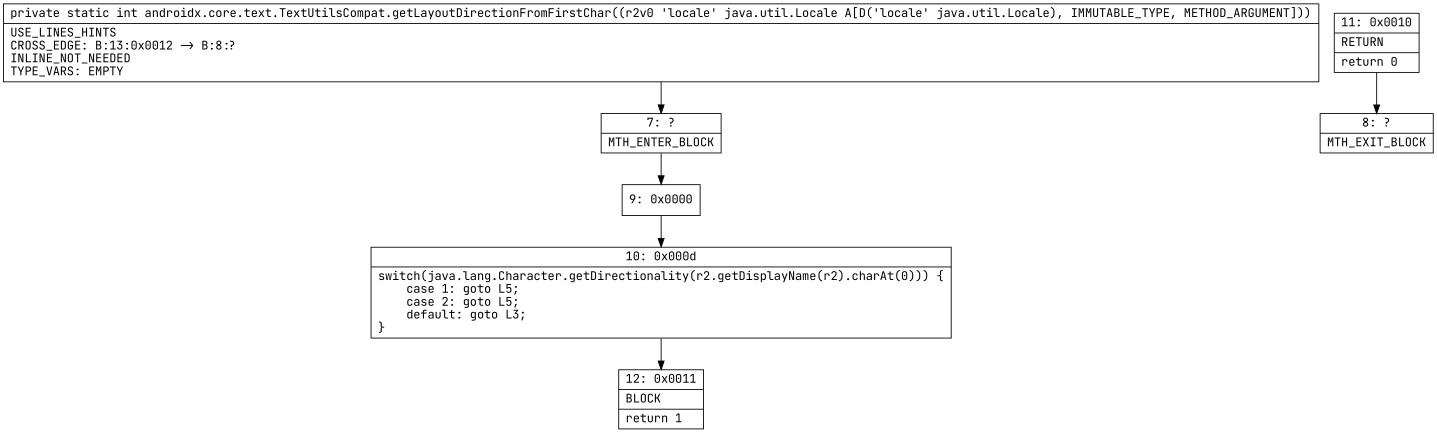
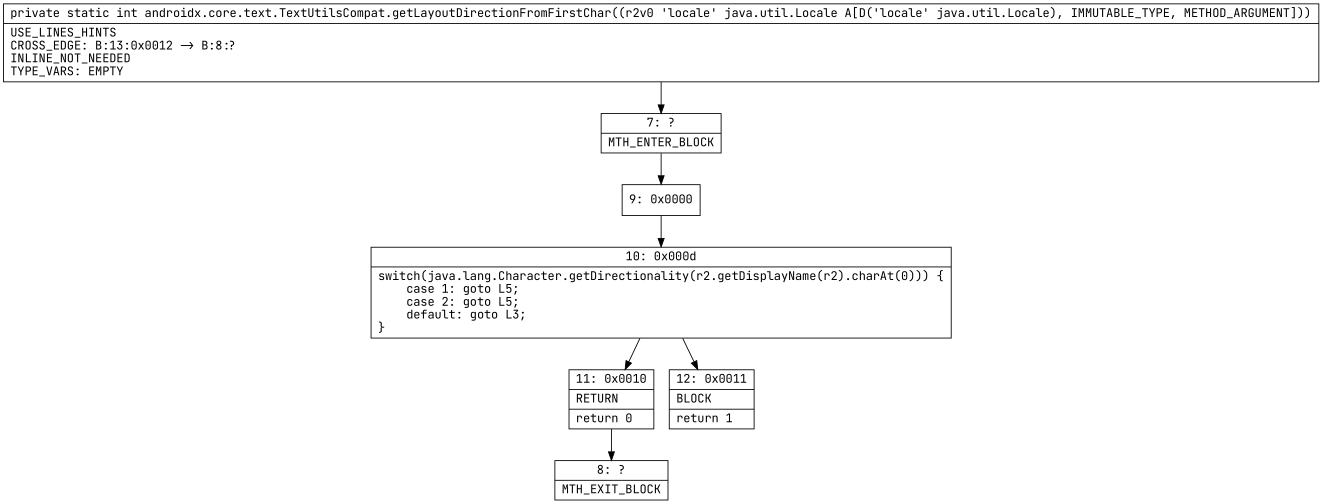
  digraph {
    fontname="JetBrains Mono"
    node [fontname="JetBrains Mono" shape=record]
    edge [fontname="JetBrains Mono"]
    n1 [label="{7\:\ ?|MTH_ENTER_BLOCK\l}"]
    n2 [label="{9\:\ 0x0000}"]
    n3 [label="{10\:\ 0x000d|switch(java.lang.Character.getDirectionality(r2.getDisplayName(r2).charAt(0))) \{\l    case 1: goto L5;\l    case 2: goto L5;\l    default: goto L3;\l\}\l}"]
    n4 [label="{11\:\ 0x0010|RETURN\l|return 0\l}"]
    n5 [label="{12\:\ 0x0011|BLOCK\l|return 1\l}"]
    n6 [label="{8\:\ ?|MTH_EXIT_BLOCK\l}"]
    n7 [label="{private static int androidx.core.text.TextUtilsCompat.getLayoutDirectionFromFirstChar((r2v0 'locale' java.util.Locale A[D('locale' java.util.Locale), IMMUTABLE_TYPE, METHOD_ARGUMENT]))  | USE_LINES_HINTS\lCROSS_EDGE: B:13:0x0012 \-\> B:8:?\lINLINE_NOT_NEEDED\lTYPE_VARS: EMPTY\l}"]
    n1 -> n2
    n2 -> n3
+   n3 -> n4
    n3 -> n5
    n4 -> n6
    n7 -> n1
  }
